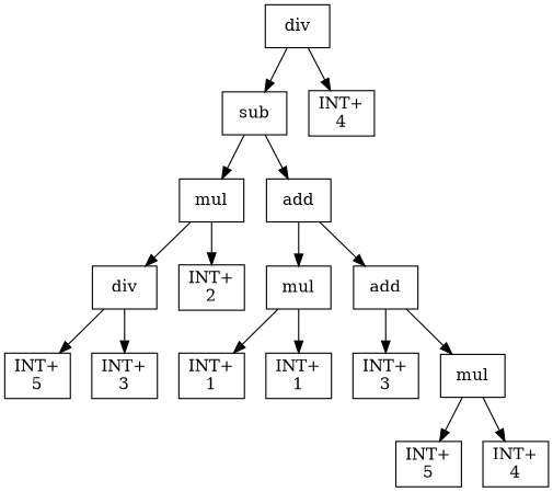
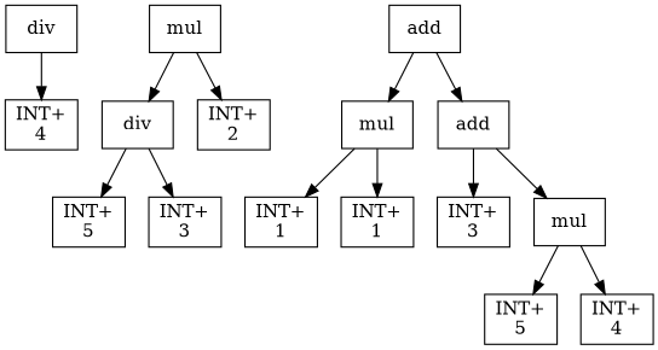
  digraph {
    node [shape=box]
    n1 [label=div]
-   n2 [label=sub]
    n3 [label="INT+\n4"]
    n4 [label=mul]
    n5 [label=add]
    n6 [label=div]
    n7 [label="INT+\n2"]
    n8 [label="INT+\n5"]
    n9 [label="INT+\n3"]
    n10 [label=mul]
    n11 [label=add]
    n12 [label="INT+\n1"]
    n13 [label="INT+\n1"]
    n14 [label="INT+\n3"]
    n15 [label=mul]
    n16 [label="INT+\n5"]
    n17 [label="INT+\n4"]
-   n1 -> n2
    n1 -> n3
-   n2 -> n4
-   n2 -> n5
    n4 -> n6
    n4 -> n7
    n5 -> n10
    n5 -> n11
    n6 -> n8
    n6 -> n9
    n10 -> n12
    n10 -> n13
    n11 -> n14
    n11 -> n15
    n15 -> n16
    n15 -> n17
  }
